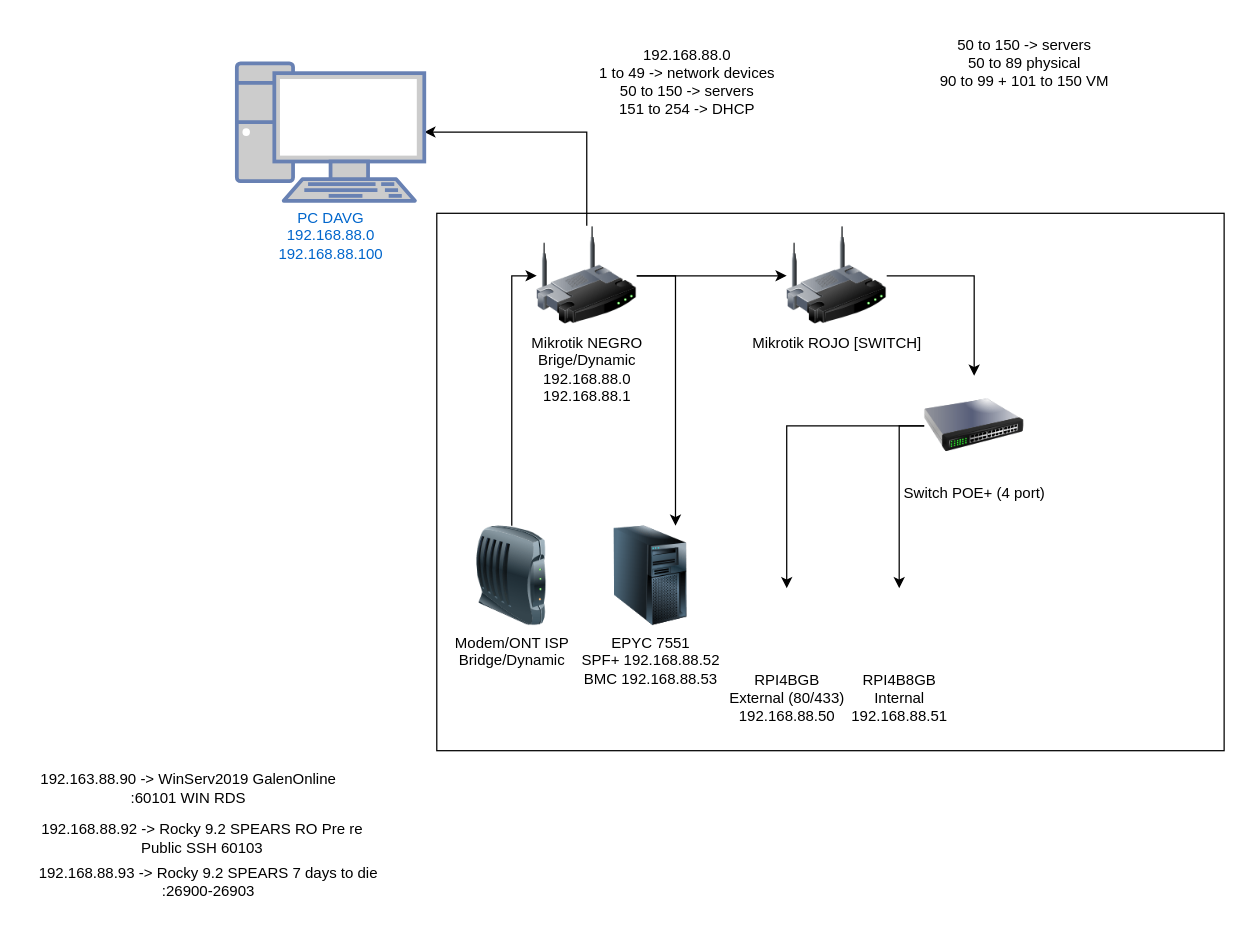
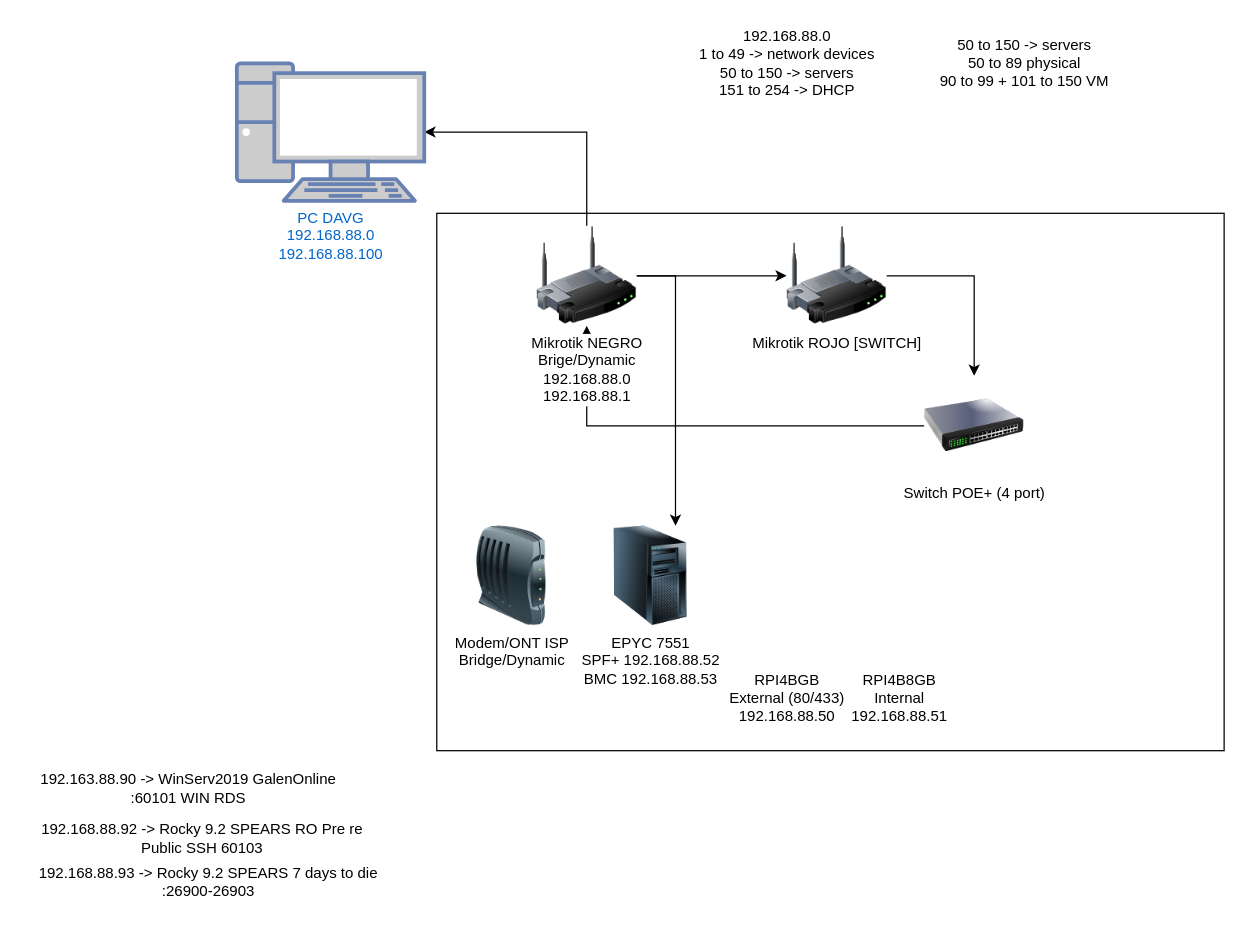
  <mxCell id="0" />
  <mxCell id="1" parent="0" />
  <mxCell id="2" value="" style="rounded=0;whiteSpace=wrap;html=1;" parent="1" vertex="1"><mxGeometry x="349" y="170" width="630" height="430" as="geometry" /></mxCell>
- <mxCell id="3" style="edgeStyle=orthogonalEdgeStyle;rounded=0;orthogonalLoop=1;jettySize=auto;html=1;exitX=0;exitY=0.5;exitDx=0;exitDy=0;entryX=0.5;entryY=0;entryDx=0;entryDy=0;" parent="1" source="5" target="10" edge="1"><mxGeometry relative="1" as="geometry" /></mxCell>
- <mxCell id="4" style="edgeStyle=orthogonalEdgeStyle;rounded=0;orthogonalLoop=1;jettySize=auto;html=1;exitX=0;exitY=0.5;exitDx=0;exitDy=0;" parent="1" source="5" target="17" edge="1"><mxGeometry relative="1" as="geometry" /></mxCell>
+ <mxCell id="3" style="edgeStyle=orthogonalEdgeStyle;rounded=0;orthogonalLoop=1;jettySize=auto;html=1;exitX=0;exitY=0.5;exitDx=0;exitDy=0;" parent="1" source="5" target="14" edge="1"><mxGeometry relative="1" as="geometry" /></mxCell>
  <mxCell id="5" value="&lt;div&gt;Switch POE+ (4 port)&lt;/div&gt;&lt;div&gt;&lt;br&gt;&lt;/div&gt;" style="image;html=1;image=img/lib/clip_art/networking/Switch_128x128.png" parent="1" vertex="1"><mxGeometry x="739" y="300" width="80" height="80" as="geometry" /></mxCell>
- <mxCell id="6" style="edgeStyle=orthogonalEdgeStyle;rounded=0;orthogonalLoop=1;jettySize=auto;html=1;entryX=0;entryY=0.5;entryDx=0;entryDy=0;" parent="1" source="7" target="14" edge="1"><mxGeometry relative="1" as="geometry" /></mxCell>
  <mxCell id="7" value="Modem/ONT ISP&lt;br&gt;Bridge/Dynamic" style="image;html=1;image=img/lib/clip_art/networking/Modem_128x128.png" parent="1" vertex="1"><mxGeometry x="369" y="420" width="80" height="80" as="geometry" /></mxCell>
  <mxCell id="8" style="edgeStyle=orthogonalEdgeStyle;rounded=0;orthogonalLoop=1;jettySize=auto;html=1;exitX=1;exitY=0.5;exitDx=0;exitDy=0;" parent="1" source="9" target="5" edge="1"><mxGeometry relative="1" as="geometry" /></mxCell>
  <mxCell id="9" value="Mikrotik ROJO [SWITCH]" style="image;html=1;image=img/lib/clip_art/networking/Wireless_Router_128x128.png" parent="1" vertex="1"><mxGeometry x="629" y="180" width="80" height="80" as="geometry" /></mxCell>
  <mxCell id="10" value="&lt;div&gt;RPI4BGB&lt;/div&gt;&lt;div&gt;External (80/433)&lt;br&gt;&lt;/div&gt;&lt;div&gt;192.168.88.50&lt;br&gt; &lt;/div&gt;" style="shape=image;html=1;verticalAlign=top;verticalLabelPosition=bottom;labelBackgroundColor=#ffffff;imageAspect=0;aspect=fixed;image=https://cdn1.iconfinder.com/data/icons/fruit-136/64/Fruit_iconfree_Filled_Outline_raspberry-healthy-organic-food-fruit_icon-128.png" parent="1" vertex="1"><mxGeometry x="599" y="470" width="60" height="60" as="geometry" /></mxCell>
  <mxCell id="11" style="edgeStyle=orthogonalEdgeStyle;rounded=0;orthogonalLoop=1;jettySize=auto;html=1;exitX=1;exitY=0.5;exitDx=0;exitDy=0;" parent="1" source="14" target="9" edge="1"><mxGeometry relative="1" as="geometry" /></mxCell>
  <mxCell id="12" style="edgeStyle=orthogonalEdgeStyle;rounded=0;orthogonalLoop=1;jettySize=auto;html=1;exitX=0.5;exitY=0;exitDx=0;exitDy=0;entryX=1;entryY=0.5;entryDx=0;entryDy=0;entryPerimeter=0;" parent="1" source="14" target="15" edge="1"><mxGeometry relative="1" as="geometry" /></mxCell>
  <mxCell id="13" style="edgeStyle=orthogonalEdgeStyle;rounded=0;orthogonalLoop=1;jettySize=auto;html=1;exitX=1;exitY=0.5;exitDx=0;exitDy=0;entryX=0.75;entryY=0;entryDx=0;entryDy=0;" parent="1" source="14" target="20" edge="1"><mxGeometry relative="1" as="geometry" /></mxCell>
  <mxCell id="14" value="Mikrotik NEGRO&lt;br&gt;&lt;div&gt;Brige/Dynamic&lt;/div&gt;192.168.88.0&lt;br&gt;192.168.88.1" style="image;html=1;image=img/lib/clip_art/networking/Wireless_Router_128x128.png" parent="1" vertex="1"><mxGeometry x="429" y="180" width="80" height="80" as="geometry" /></mxCell>
  <mxCell id="15" value="PC DAVG&lt;br&gt;192.168.88.0&lt;br&gt;192.168.88.100" style="fontColor=#0066CC;verticalAlign=top;verticalLabelPosition=bottom;labelPosition=center;align=center;html=1;outlineConnect=0;fillColor=#CCCCCC;strokeColor=#6881B3;gradientColor=none;gradientDirection=north;strokeWidth=2;shape=mxgraph.networks.pc;" parent="1" vertex="1"><mxGeometry x="189" y="50" width="150" height="110" as="geometry" /></mxCell>
- <mxCell id="16" value="192.168.88.0&lt;br&gt;1 to 49 -&amp;gt; network devices&lt;br&gt;50 to 150 -&amp;gt; servers&lt;br&gt;151 to 254 -&amp;gt; DHCP" style="text;html=1;align=center;verticalAlign=middle;resizable=0;points=[];autosize=1;strokeColor=none;fillColor=none;" parent="1" vertex="1"><mxGeometry x="469" y="35" width="160" height="60" as="geometry" /></mxCell>
+ <mxCell id="16" value="192.168.88.0&lt;br&gt;1 to 49 -&amp;gt; network devices&lt;br&gt;50 to 150 -&amp;gt; servers&lt;br&gt;151 to 254 -&amp;gt; DHCP" style="text;html=1;align=center;verticalAlign=middle;resizable=0;points=[];autosize=1;strokeColor=none;fillColor=none;" parent="1" vertex="1"><mxGeometry x="549" y="20" width="160" height="60" as="geometry" /></mxCell>
  <mxCell id="17" value="&lt;div&gt;RPI4B8GB&lt;/div&gt;&lt;div&gt;Internal&lt;br&gt;&lt;/div&gt;&lt;div&gt;192.168.88.51&lt;br&gt; &lt;/div&gt;" style="shape=image;html=1;verticalAlign=top;verticalLabelPosition=bottom;labelBackgroundColor=#ffffff;imageAspect=0;aspect=fixed;image=https://cdn1.iconfinder.com/data/icons/fruit-136/64/Fruit_iconfree_Filled_Outline_raspberry-healthy-organic-food-fruit_icon-128.png" parent="1" vertex="1"><mxGeometry x="689" y="470" width="60" height="60" as="geometry" /></mxCell>
  <mxCell id="18" value="50 to 150 -&amp;gt; servers&lt;br&gt;&lt;div&gt;50 to 89 physical&lt;/div&gt;&lt;div&gt;90 to 99 + 101 to 150 VM&lt;br&gt;&lt;/div&gt;" style="text;html=1;align=center;verticalAlign=middle;resizable=0;points=[];autosize=1;strokeColor=none;fillColor=none;" parent="1" vertex="1"><mxGeometry x="739" y="20" width="160" height="60" as="geometry" /></mxCell>
  <mxCell id="19" value="192.163.88.90 -&amp;gt; WinServ2019 GalenOnline&lt;br&gt;:60101 WIN RDS" style="text;html=1;align=center;verticalAlign=middle;resizable=0;points=[];autosize=1;strokeColor=none;fillColor=none;" parent="1" vertex="1"><mxGeometry y="610" width="260" height="40" as="geometry" x="20" /></mxCell>
  <mxCell id="20" value="EPYC 7551&lt;br&gt;SPF+ 192.168.88.52&lt;br&gt;BMC 192.168.88.53" style="image;html=1;image=img/lib/clip_art/computers/Server_Tower_128x128.png" parent="1" vertex="1"><mxGeometry x="480" y="420" width="80" height="80" as="geometry" /></mxCell>
  <mxCell id="21" value="192.168.88.92 -&amp;gt; Rocky 9.2 SPEARS RO Pre re&lt;br&gt;Public SSH 60103" style="text;html=1;align=center;verticalAlign=middle;resizable=0;points=[];autosize=1;strokeColor=none;fillColor=none;" parent="1" vertex="1"><mxGeometry x="21" y="650" width="280" height="40" as="geometry" /></mxCell>
  <mxCell id="22" value="192.168.88.93 -&amp;gt; Rocky 9.2 SPEARS 7 days to die&lt;br&gt;:26900-26903" style="text;html=1;align=center;verticalAlign=middle;resizable=0;points=[];autosize=1;strokeColor=none;fillColor=none;" parent="1" vertex="1"><mxGeometry x="21" y="685" width="290" height="40" as="geometry" /></mxCell>
